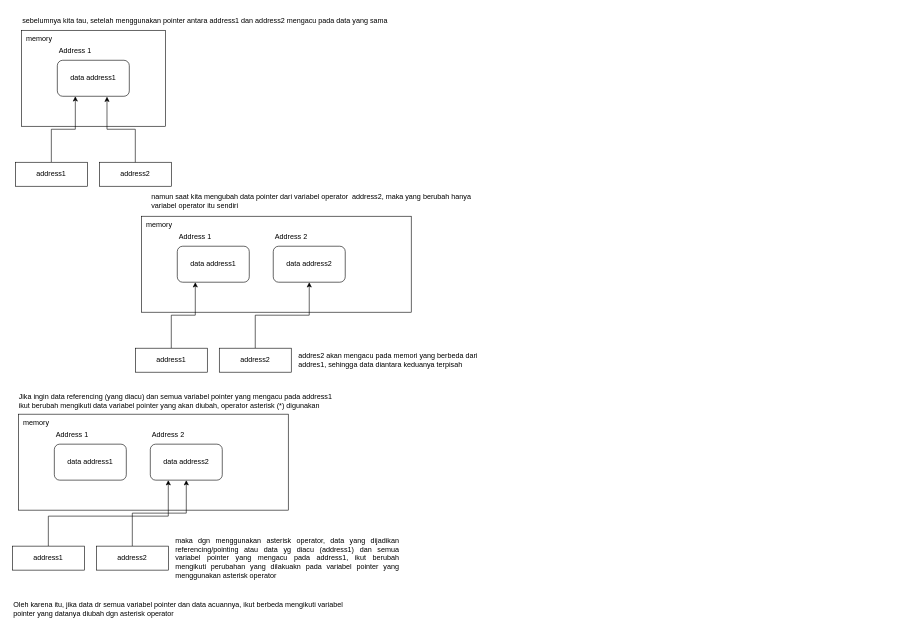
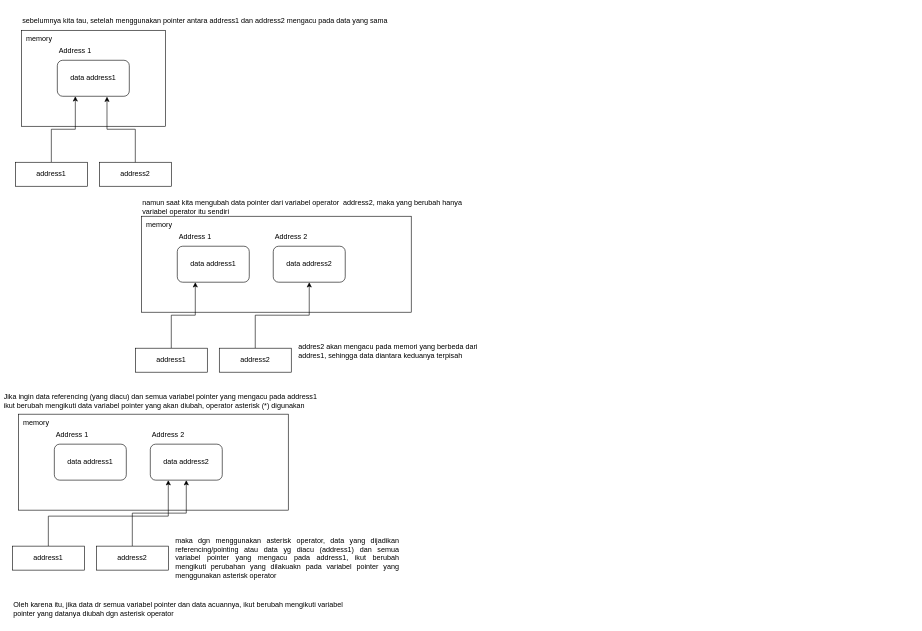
  <mxCell id="0" />
  <mxCell id="1" parent="0" />
  <mxCell id="2" value="" style="rounded=0;whiteSpace=wrap;html=1;" vertex="1" parent="1"><mxGeometry x="35" y="50" width="240" height="160" as="geometry" /></mxCell>
  <mxCell id="3" value="data address1" style="rounded=1;whiteSpace=wrap;html=1;" vertex="1" parent="1"><mxGeometry x="95" y="100" width="120" height="60" as="geometry" /></mxCell>
  <mxCell id="4" value="Address 1" style="text;html=1;align=center;verticalAlign=middle;whiteSpace=wrap;rounded=0;" vertex="1" parent="1"><mxGeometry x="95" y="70" width="60" height="30" as="geometry" /></mxCell>
  <mxCell id="5" value="memory" style="text;html=1;align=center;verticalAlign=middle;whiteSpace=wrap;rounded=0;" vertex="1" parent="1"><mxGeometry x="35" y="50" width="60" height="30" as="geometry" /></mxCell>
  <mxCell id="6" value="sebelumnya kita tau, setelah menggunakan pointer antara address1 dan address2 mengacu pada data yang sama" style="text;html=1;align=left;verticalAlign=middle;whiteSpace=wrap;rounded=0;" vertex="1" parent="1"><mxGeometry x="35" y="20" width="1280" height="30" as="geometry" /></mxCell>
  <mxCell id="7" style="edgeStyle=orthogonalEdgeStyle;rounded=0;orthogonalLoop=1;jettySize=auto;html=1;entryX=0.25;entryY=1;entryDx=0;entryDy=0;" edge="1" parent="1" source="8" target="3"><mxGeometry relative="1" as="geometry" /></mxCell>
  <mxCell id="8" value="address1" style="rounded=0;whiteSpace=wrap;html=1;" vertex="1" parent="1"><mxGeometry x="25" y="270" width="120" height="40" as="geometry" /></mxCell>
  <mxCell id="9" value="address2" style="rounded=0;whiteSpace=wrap;html=1;" vertex="1" parent="1"><mxGeometry x="165" y="270" width="120" height="40" as="geometry" /></mxCell>
  <mxCell id="10" style="edgeStyle=orthogonalEdgeStyle;rounded=0;orthogonalLoop=1;jettySize=auto;html=1;entryX=0.69;entryY=1.012;entryDx=0;entryDy=0;entryPerimeter=0;" edge="1" parent="1" source="9" target="3"><mxGeometry relative="1" as="geometry" /></mxCell>
  <mxCell id="11" value="" style="rounded=0;whiteSpace=wrap;html=1;" vertex="1" parent="1"><mxGeometry x="235" y="360" width="450" height="160" as="geometry" /></mxCell>
  <mxCell id="12" value="data address1" style="rounded=1;whiteSpace=wrap;html=1;" vertex="1" parent="1"><mxGeometry x="295" y="410" width="120" height="60" as="geometry" /></mxCell>
  <mxCell id="13" value="Address 1" style="text;html=1;align=center;verticalAlign=middle;whiteSpace=wrap;rounded=0;" vertex="1" parent="1"><mxGeometry x="295" y="380" width="60" height="30" as="geometry" /></mxCell>
  <mxCell id="14" value="memory" style="text;html=1;align=center;verticalAlign=middle;whiteSpace=wrap;rounded=0;" vertex="1" parent="1"><mxGeometry x="235" y="360" width="60" height="30" as="geometry" /></mxCell>
- <mxCell id="15" value="namun saat kita mengubah data pointer dari variabel operator&amp;nbsp; address2, maka yang berubah hanya&lt;br&gt;variabel operator itu sendiri" style="text;html=1;align=left;verticalAlign=middle;whiteSpace=wrap;rounded=0;" vertex="1" parent="1"><mxGeometry x="250" y="320" width="1280" height="30" as="geometry" /></mxCell>
+ <mxCell id="15" value="namun saat kita mengubah data pointer dari variabel operator&amp;nbsp; address2, maka yang berubah hanya&lt;br&gt;variabel operator itu sendiri" style="text;html=1;align=left;verticalAlign=middle;whiteSpace=wrap;rounded=0;" vertex="1" parent="1"><mxGeometry x="235" y="330" width="1280" height="30" as="geometry" /></mxCell>
  <mxCell id="16" style="edgeStyle=orthogonalEdgeStyle;rounded=0;orthogonalLoop=1;jettySize=auto;html=1;entryX=0.25;entryY=1;entryDx=0;entryDy=0;" edge="1" parent="1" source="17" target="12"><mxGeometry relative="1" as="geometry" /></mxCell>
  <mxCell id="17" value="address1" style="rounded=0;whiteSpace=wrap;html=1;" vertex="1" parent="1"><mxGeometry x="225" y="580" width="120" height="40" as="geometry" /></mxCell>
  <mxCell id="18" style="edgeStyle=orthogonalEdgeStyle;rounded=0;orthogonalLoop=1;jettySize=auto;html=1;entryX=0.5;entryY=1;entryDx=0;entryDy=0;" edge="1" parent="1" source="19" target="20"><mxGeometry relative="1" as="geometry" /></mxCell>
  <mxCell id="19" value="address2" style="rounded=0;whiteSpace=wrap;html=1;" vertex="1" parent="1"><mxGeometry x="365" y="580" width="120" height="40" as="geometry" /></mxCell>
  <mxCell id="20" value="data address2" style="rounded=1;whiteSpace=wrap;html=1;" vertex="1" parent="1"><mxGeometry x="455" y="410" width="120" height="60" as="geometry" /></mxCell>
  <mxCell id="21" value="Address 2" style="text;html=1;align=center;verticalAlign=middle;whiteSpace=wrap;rounded=0;" vertex="1" parent="1"><mxGeometry x="455" y="380" width="60" height="30" as="geometry" /></mxCell>
- <mxCell id="22" value="addres2 akan mengacu pada memori yang berbeda dari addres1, sehingga data diantara keduanya terpisah" style="text;html=1;align=left;verticalAlign=middle;whiteSpace=wrap;rounded=0;" vertex="1" parent="1"><mxGeometry x="495" y="585" width="340" height="30" as="geometry" /></mxCell>
+ <mxCell id="22" value="addres2 akan mengacu pada memori yang berbeda dari addres1, sehingga data diantara keduanya terpisah" style="text;html=1;align=left;verticalAlign=middle;whiteSpace=wrap;rounded=0;" vertex="1" parent="1"><mxGeometry x="495" y="570" width="340" height="30" as="geometry" /></mxCell>
  <mxCell id="23" value="" style="rounded=0;whiteSpace=wrap;html=1;" vertex="1" parent="1"><mxGeometry x="30" y="690" width="450" height="160" as="geometry" /></mxCell>
  <mxCell id="24" value="data address1" style="rounded=1;whiteSpace=wrap;html=1;" vertex="1" parent="1"><mxGeometry x="90" y="740" width="120" height="60" as="geometry" /></mxCell>
  <mxCell id="25" value="Address 1" style="text;html=1;align=center;verticalAlign=middle;whiteSpace=wrap;rounded=0;" vertex="1" parent="1"><mxGeometry x="90" y="710" width="60" height="30" as="geometry" /></mxCell>
  <mxCell id="26" value="memory" style="text;html=1;align=center;verticalAlign=middle;whiteSpace=wrap;rounded=0;" vertex="1" parent="1"><mxGeometry x="30" y="690" width="60" height="30" as="geometry" /></mxCell>
  <mxCell id="27" style="edgeStyle=orthogonalEdgeStyle;rounded=0;orthogonalLoop=1;jettySize=auto;html=1;entryX=0.25;entryY=1;entryDx=0;entryDy=0;" edge="1" parent="1" source="28" target="31"><mxGeometry relative="1" as="geometry"><Array as="points"><mxPoint x="80" y="860" /><mxPoint x="280" y="860" /></Array></mxGeometry></mxCell>
  <mxCell id="28" value="address1" style="rounded=0;whiteSpace=wrap;html=1;" vertex="1" parent="1"><mxGeometry x="20" y="910" width="120" height="40" as="geometry" /></mxCell>
  <mxCell id="29" style="edgeStyle=orthogonalEdgeStyle;rounded=0;orthogonalLoop=1;jettySize=auto;html=1;entryX=0.5;entryY=1;entryDx=0;entryDy=0;" edge="1" parent="1" source="30" target="31"><mxGeometry relative="1" as="geometry" /></mxCell>
  <mxCell id="30" value="address2" style="rounded=0;whiteSpace=wrap;html=1;" vertex="1" parent="1"><mxGeometry x="160" y="910" width="120" height="40" as="geometry" /></mxCell>
  <mxCell id="31" value="data address2" style="rounded=1;whiteSpace=wrap;html=1;" vertex="1" parent="1"><mxGeometry x="250" y="740" width="120" height="60" as="geometry" /></mxCell>
  <mxCell id="32" value="Address 2" style="text;html=1;align=center;verticalAlign=middle;whiteSpace=wrap;rounded=0;" vertex="1" parent="1"><mxGeometry x="250" y="710" width="60" height="30" as="geometry" /></mxCell>
  <mxCell id="33" value="&lt;div style=&quot;text-align: justify;&quot;&gt;&lt;span style=&quot;background-color: initial;&quot;&gt;maka dgn menggunakan asterisk operator, data yang dijadikan referencing/pointing atau data yg diacu (address1) dan semua variabel pointer yang mengacu pada address1, ikut berubah mengikuti perubahan yang dilakuakn pada variabel pointer yang menggunakan asterisk operator&amp;nbsp;&lt;/span&gt;&lt;/div&gt;" style="text;html=1;align=left;verticalAlign=middle;whiteSpace=wrap;rounded=0;" vertex="1" parent="1"><mxGeometry x="290" y="915" width="375" height="30" as="geometry" /></mxCell>
- <mxCell id="34" value="Jika ingin data referencing (yang diacu) dan semua variabel pointer yang mengacu pada address1 ikut berubah mengikuti data variabel pointer yang akan diubah, operator asterisk (*) digunakan" style="text;html=1;align=left;verticalAlign=middle;whiteSpace=wrap;rounded=0;" vertex="1" parent="1"><mxGeometry x="29" y="653" width="545" height="30" as="geometry" /></mxCell>
- <mxCell id="35" value="&lt;div style=&quot;&quot;&gt;&lt;span style=&quot;background-color: initial;&quot;&gt;Oleh karena itu, jika data dr semua variabel pointer dan data acuannya, ikut berbeda mengikuti variabel pointer yang datanya diubah dgn asterisk operator&lt;/span&gt;&lt;/div&gt;" style="text;html=1;align=left;verticalAlign=middle;whiteSpace=wrap;rounded=0;" vertex="1" parent="1"><mxGeometry x="20" y="1000" width="585" height="30" as="geometry" /></mxCell>
+ <mxCell id="34" value="Jika ingin data referencing (yang diacu) dan semua variabel pointer yang mengacu pada address1 ikut berubah mengikuti data variabel pointer yang akan diubah, operator asterisk (*) digunakan" style="text;html=1;align=left;verticalAlign=middle;whiteSpace=wrap;rounded=0;" vertex="1" parent="1"><mxGeometry x="4" y="653" width="545" height="30" as="geometry" /></mxCell>
+ <mxCell id="35" value="&lt;div style=&quot;&quot;&gt;&lt;span style=&quot;background-color: initial;&quot;&gt;Oleh karena itu, jika data dr semua variabel pointer dan data acuannya, ikut berubah mengikuti variabel pointer yang datanya diubah dgn asterisk operator&lt;/span&gt;&lt;/div&gt;" style="text;html=1;align=left;verticalAlign=middle;whiteSpace=wrap;rounded=0;" vertex="1" parent="1"><mxGeometry x="20" y="1000" width="585" height="30" as="geometry" /></mxCell>
